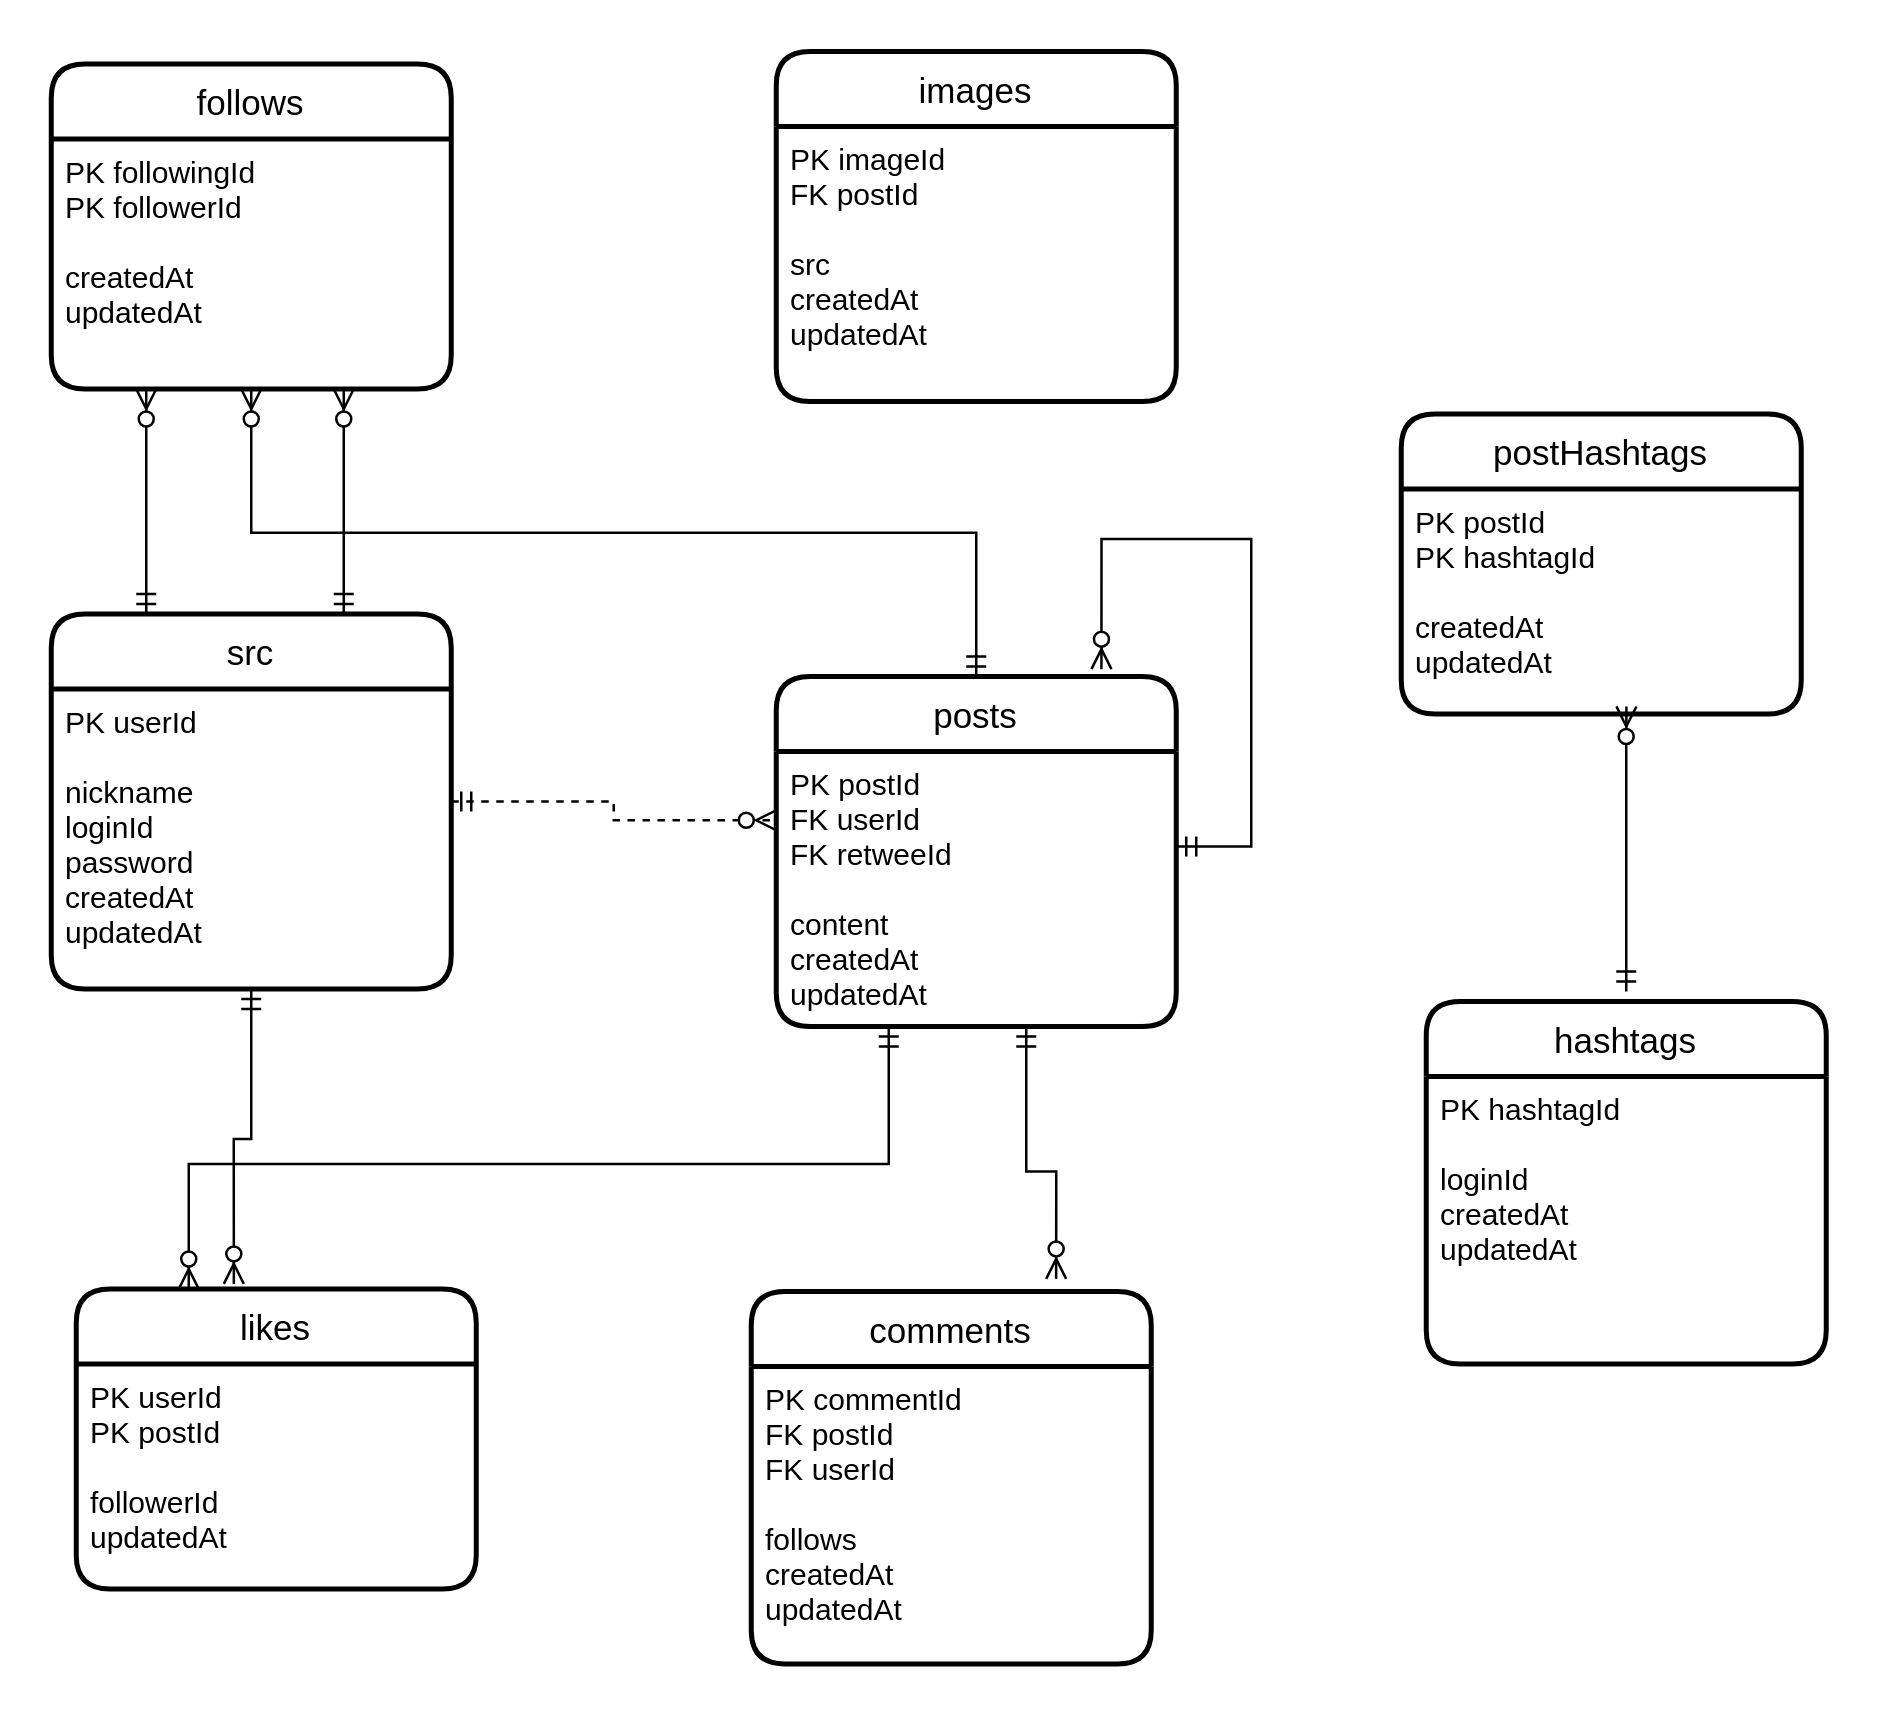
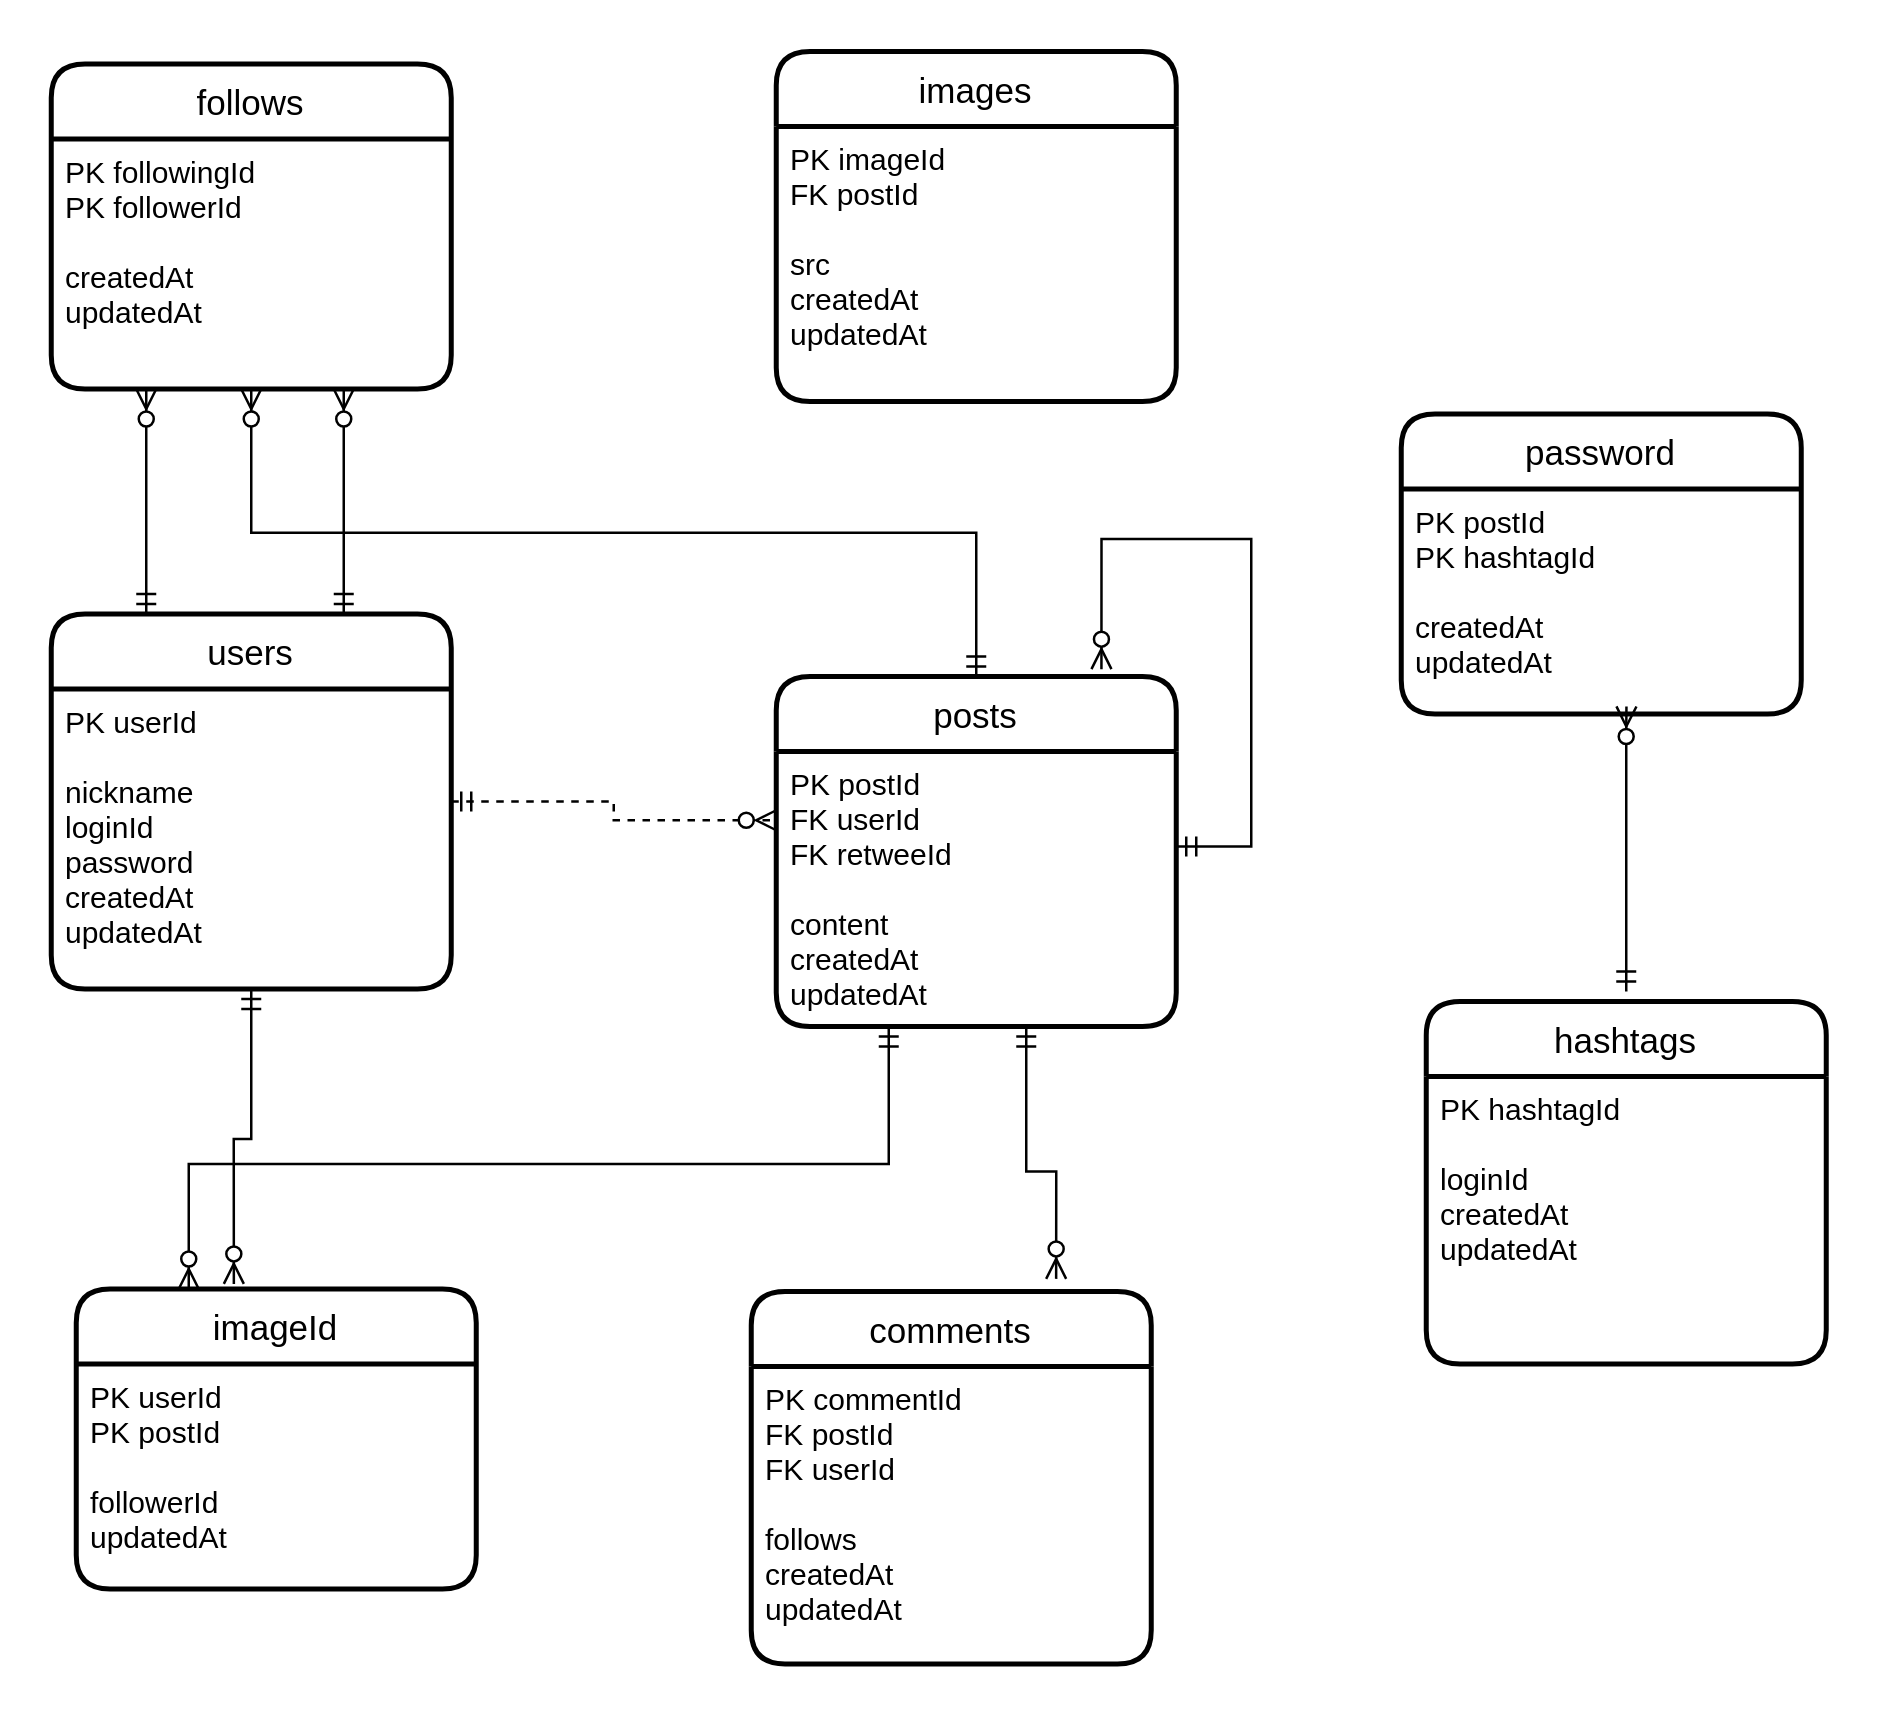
  <mxCell id="0" />
  <mxCell id="1" parent="0" />
  <mxCell id="2" style="edgeStyle=orthogonalEdgeStyle;rounded=0;orthogonalLoop=1;jettySize=auto;html=1;entryX=0.5;entryY=1;entryDx=0;entryDy=0;startArrow=ERmandOne;startFill=0;endArrow=ERzeroToMany;endFill=1;" edge="1" parent="1"><mxGeometry relative="1" as="geometry"><mxPoint x="58" y="245" as="sourcePoint" /><mxPoint x="58" y="155" as="targetPoint" /></mxGeometry></mxCell>
  <mxCell id="3" style="edgeStyle=orthogonalEdgeStyle;rounded=0;orthogonalLoop=1;jettySize=auto;html=1;startArrow=ERmandOne;startFill=0;endArrow=ERzeroToMany;endFill=1;entryX=0.75;entryY=1;entryDx=0;entryDy=0;" edge="1" parent="1"><mxGeometry relative="1" as="geometry"><mxPoint x="137" y="155" as="targetPoint" /><mxPoint x="137" y="245" as="sourcePoint" /><Array as="points"><mxPoint x="137" y="235" /><mxPoint x="137" y="235" /></Array></mxGeometry></mxCell>
  <mxCell id="4" style="edgeStyle=orthogonalEdgeStyle;rounded=0;orthogonalLoop=1;jettySize=auto;html=1;entryX=0;entryY=0.25;entryDx=0;entryDy=0;startArrow=ERmandOne;startFill=0;endArrow=ERzeroToMany;endFill=1;dashed=1;" edge="1" parent="1" source="10" target="24"><mxGeometry relative="1" as="geometry" /></mxCell>
  <mxCell id="5" style="edgeStyle=orthogonalEdgeStyle;rounded=0;orthogonalLoop=1;jettySize=auto;html=1;entryX=0.394;entryY=-0.017;entryDx=0;entryDy=0;entryPerimeter=0;startArrow=ERmandOne;startFill=0;endArrow=ERzeroToMany;endFill=1;" edge="1" parent="1" source="10" target="12"><mxGeometry relative="1" as="geometry" /></mxCell>
  <mxCell id="6" style="edgeStyle=orthogonalEdgeStyle;rounded=0;orthogonalLoop=1;jettySize=auto;html=1;exitX=0.5;exitY=0;exitDx=0;exitDy=0;startArrow=ERmandOne;startFill=0;endArrow=ERzeroToMany;endFill=1;" edge="1" parent="1" source="22" target="19"><mxGeometry relative="1" as="geometry" /></mxCell>
  <mxCell id="7" style="edgeStyle=orthogonalEdgeStyle;rounded=0;orthogonalLoop=1;jettySize=auto;html=1;entryX=0.563;entryY=1.111;entryDx=0;entryDy=0;entryPerimeter=0;startArrow=ERmandOne;startFill=0;endArrow=ERzeroToMany;endFill=1;" edge="1" parent="1"><mxGeometry relative="1" as="geometry"><mxPoint x="650" y="396" as="sourcePoint" /><mxPoint x="650.08" y="281.99" as="targetPoint" /><Array as="points"><mxPoint x="650" y="292" /><mxPoint x="650" y="292" /></Array></mxGeometry></mxCell>
  <mxCell id="8" style="edgeStyle=orthogonalEdgeStyle;rounded=0;orthogonalLoop=1;jettySize=auto;html=1;startArrow=ERmandOne;startFill=0;endArrow=ERzeroToMany;endFill=1;" edge="1" parent="1"><mxGeometry relative="1" as="geometry"><mxPoint x="355" y="410" as="sourcePoint" /><mxPoint x="75" y="515" as="targetPoint" /><Array as="points"><mxPoint x="355" y="465" /><mxPoint x="75" y="465" /></Array></mxGeometry></mxCell>
  <mxCell id="9" style="edgeStyle=orthogonalEdgeStyle;rounded=0;orthogonalLoop=1;jettySize=auto;html=1;entryX=0.556;entryY=0.005;entryDx=0;entryDy=0;entryPerimeter=0;startArrow=ERmandOne;startFill=0;endArrow=ERzeroToMany;endFill=1;" edge="1" parent="1" source="24"><mxGeometry relative="1" as="geometry"><mxPoint x="403" y="425" as="sourcePoint" /><mxPoint x="421.96" y="510.95" as="targetPoint" /><Array as="points"><mxPoint x="410" y="468" /><mxPoint x="422" y="468" /></Array></mxGeometry></mxCell>
- <mxCell id="10" value="src" style="swimlane;childLayout=stackLayout;horizontal=1;startSize=30;horizontalStack=0;rounded=1;fontSize=14;fontStyle=0;strokeWidth=2;resizeParent=0;resizeLast=1;shadow=0;dashed=0;align=center;fillColor=none;" vertex="1" parent="1"><mxGeometry x="20" y="245" width="160" height="150" as="geometry" /></mxCell>
+ <mxCell id="10" value="users" style="swimlane;childLayout=stackLayout;horizontal=1;startSize=30;horizontalStack=0;rounded=1;fontSize=14;fontStyle=0;strokeWidth=2;resizeParent=0;resizeLast=1;shadow=0;dashed=0;align=center;fillColor=none;" vertex="1" parent="1"><mxGeometry x="20" y="245" width="160" height="150" as="geometry" /></mxCell>
  <mxCell id="11" value="PK userId&#10;&#10;nickname&#10;loginId&#10;password&#10;createdAt&#10;updatedAt" style="align=left;strokeColor=none;fillColor=none;spacingLeft=4;fontSize=12;verticalAlign=top;resizable=0;rotatable=0;part=1;" vertex="1" parent="10"><mxGeometry y="30" width="160" height="120" as="geometry" /></mxCell>
- <mxCell id="12" value="likes" style="swimlane;childLayout=stackLayout;horizontal=1;startSize=30;horizontalStack=0;rounded=1;fontSize=14;fontStyle=0;strokeWidth=2;resizeParent=0;resizeLast=1;shadow=0;dashed=0;align=center;fillColor=none;" vertex="1" parent="1"><mxGeometry x="30" y="515" width="160" height="120" as="geometry" /></mxCell>
+ <mxCell id="12" value="imageId" style="swimlane;childLayout=stackLayout;horizontal=1;startSize=30;horizontalStack=0;rounded=1;fontSize=14;fontStyle=0;strokeWidth=2;resizeParent=0;resizeLast=1;shadow=0;dashed=0;align=center;fillColor=none;" vertex="1" parent="1"><mxGeometry x="30" y="515" width="160" height="120" as="geometry" /></mxCell>
  <mxCell id="13" value="PK userId&#10;PK postId&#10;&#10;followerId&#10;updatedAt" style="align=left;strokeColor=none;fillColor=none;spacingLeft=4;fontSize=12;verticalAlign=top;resizable=0;rotatable=0;part=1;" vertex="1" parent="12"><mxGeometry y="30" width="160" height="90" as="geometry" /></mxCell>
- <mxCell id="14" value="postHashtags" style="swimlane;childLayout=stackLayout;horizontal=1;startSize=30;horizontalStack=0;rounded=1;fontSize=14;fontStyle=0;strokeWidth=2;resizeParent=0;resizeLast=1;shadow=0;dashed=0;align=center;fillColor=none;" vertex="1" parent="1"><mxGeometry x="560" y="165" width="160" height="120" as="geometry" /></mxCell>
+ <mxCell id="14" value="password" style="swimlane;childLayout=stackLayout;horizontal=1;startSize=30;horizontalStack=0;rounded=1;fontSize=14;fontStyle=0;strokeWidth=2;resizeParent=0;resizeLast=1;shadow=0;dashed=0;align=center;fillColor=none;" vertex="1" parent="1"><mxGeometry x="560" y="165" width="160" height="120" as="geometry" /></mxCell>
  <mxCell id="15" value="PK postId&#10;PK hashtagId&#10;&#10;createdAt&#10;updatedAt" style="align=left;strokeColor=none;fillColor=none;spacingLeft=4;fontSize=12;verticalAlign=top;resizable=0;rotatable=0;part=1;" vertex="1" parent="14"><mxGeometry y="30" width="160" height="90" as="geometry" /></mxCell>
  <mxCell id="16" value="comments" style="swimlane;childLayout=stackLayout;horizontal=1;startSize=30;horizontalStack=0;rounded=1;fontSize=14;fontStyle=0;strokeWidth=2;resizeParent=0;resizeLast=1;shadow=0;dashed=0;align=center;fillColor=none;" vertex="1" parent="1"><mxGeometry x="300" y="516" width="160" height="149" as="geometry" /></mxCell>
  <mxCell id="17" value="PK commentId&#10;FK postId&#10;FK userId&#10;&#10;follows&#10;createdAt&#10;updatedAt" style="align=left;strokeColor=none;fillColor=none;spacingLeft=4;fontSize=12;verticalAlign=top;resizable=0;rotatable=0;part=1;" vertex="1" parent="16"><mxGeometry y="30" width="160" height="119" as="geometry" /></mxCell>
  <mxCell id="18" value="follows" style="swimlane;childLayout=stackLayout;horizontal=1;startSize=30;horizontalStack=0;rounded=1;fontSize=14;fontStyle=0;strokeWidth=2;resizeParent=0;resizeLast=1;shadow=0;dashed=0;align=center;fillColor=none;" vertex="1" parent="1"><mxGeometry x="20" y="25" width="160" height="130" as="geometry" /></mxCell>
  <mxCell id="19" value="PK followingId&#10;PK followerId&#10;&#10;createdAt&#10;updatedAt" style="align=left;strokeColor=none;fillColor=none;spacingLeft=4;fontSize=12;verticalAlign=top;resizable=0;rotatable=0;part=1;" vertex="1" parent="18"><mxGeometry y="30" width="160" height="100" as="geometry" /></mxCell>
  <mxCell id="20" value="hashtags" style="swimlane;childLayout=stackLayout;horizontal=1;startSize=30;horizontalStack=0;rounded=1;fontSize=14;fontStyle=0;strokeWidth=2;resizeParent=0;resizeLast=1;shadow=0;dashed=0;align=center;fillColor=none;" vertex="1" parent="1"><mxGeometry x="570" y="400" width="160" height="145" as="geometry" /></mxCell>
  <mxCell id="21" value="PK hashtagId&#10;&#10;loginId&#10;createdAt&#10;updatedAt" style="align=left;strokeColor=none;fillColor=none;spacingLeft=4;fontSize=12;verticalAlign=top;resizable=0;rotatable=0;part=1;" vertex="1" parent="20"><mxGeometry y="30" width="160" height="115" as="geometry" /></mxCell>
  <mxCell id="22" value="posts" style="swimlane;childLayout=stackLayout;horizontal=1;startSize=30;horizontalStack=0;rounded=1;fontSize=14;fontStyle=0;strokeWidth=2;resizeParent=0;resizeLast=1;shadow=0;dashed=0;align=center;fillColor=none;" vertex="1" parent="1"><mxGeometry x="310" y="270" width="160" height="140" as="geometry" /></mxCell>
  <mxCell id="23" style="edgeStyle=orthogonalEdgeStyle;rounded=0;orthogonalLoop=1;jettySize=auto;html=1;entryX=0.813;entryY=-0.021;entryDx=0;entryDy=0;entryPerimeter=0;startArrow=ERmandOne;startFill=0;endArrow=ERzeroToMany;endFill=1;" edge="1" parent="22" target="22"><mxGeometry relative="1" as="geometry"><mxPoint x="160" y="68" as="sourcePoint" /><Array as="points"><mxPoint x="190" y="68" /><mxPoint x="190" y="-55" /><mxPoint x="130" y="-55" /></Array></mxGeometry></mxCell>
  <mxCell id="24" value="PK postId&#10;FK userId&#10;FK retweeId&#10;&#10;content&#10;createdAt&#10;updatedAt" style="align=left;strokeColor=none;fillColor=none;spacingLeft=4;fontSize=12;verticalAlign=top;resizable=0;rotatable=0;part=1;" vertex="1" parent="22"><mxGeometry y="30" width="160" height="110" as="geometry" /></mxCell>
  <mxCell id="25" value="images" style="swimlane;childLayout=stackLayout;horizontal=1;startSize=30;horizontalStack=0;rounded=1;fontSize=14;fontStyle=0;strokeWidth=2;resizeParent=0;resizeLast=1;shadow=0;dashed=0;align=center;fillColor=none;" vertex="1" parent="1"><mxGeometry x="310" y="20" width="160" height="140" as="geometry" /></mxCell>
  <mxCell id="26" value="PK imageId&#10;FK postId&#10;&#10;src&#10;createdAt&#10;updatedAt" style="align=left;strokeColor=none;fillColor=none;spacingLeft=4;fontSize=12;verticalAlign=top;resizable=0;rotatable=0;part=1;" vertex="1" parent="25"><mxGeometry y="30" width="160" height="110" as="geometry" /></mxCell>
